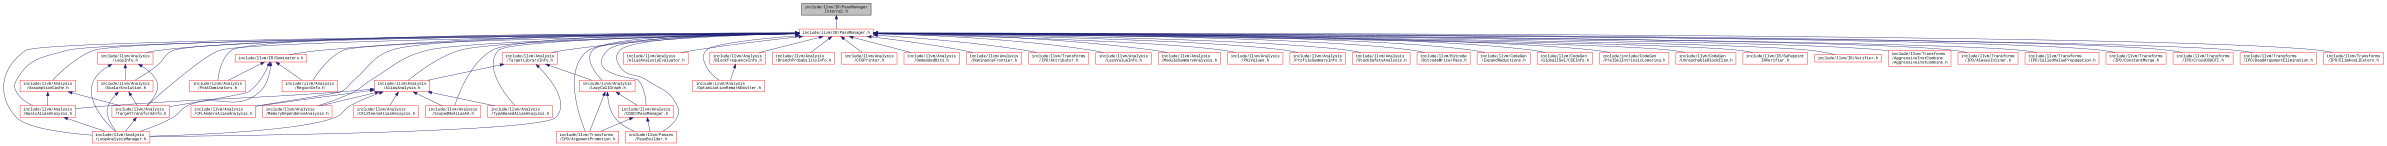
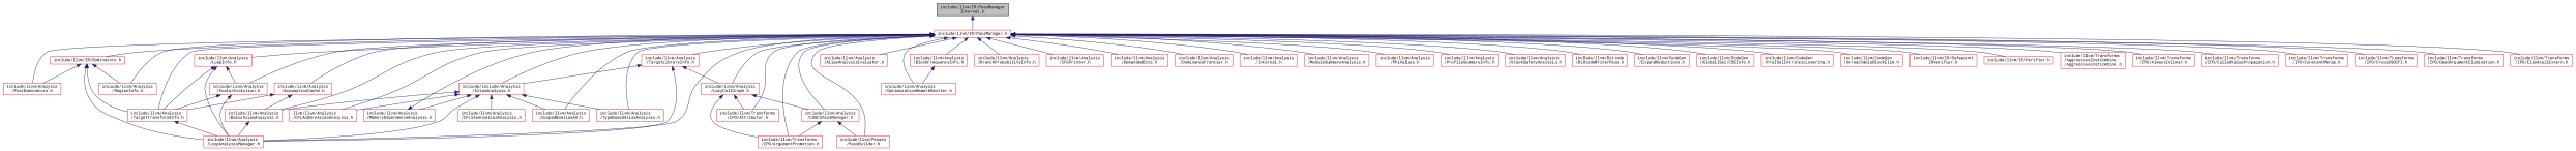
  digraph {
    fontname="Roboto Mono"
    node [color=red fontname="Roboto Mono" fontsize=10 shape=box]
    edge [color=midnightblue dir=back fontname="Roboto Mono" fontsize=10 labelfontname=Helvetica labelfontsize=10 style=solid]
    n1 [color=black fillcolor=grey75 fontcolor=black height=0.2 label="include/llvm/IR/PassManager\lInternal.h" style=filled width=0.4]
    n2 [height=0.2 label="include/llvm/IR/PassManager.h" width=0.4]
-   n3 [height=0.2 label="include/llvm/Analysis\l/AliasAnalysis.h" width=0.4]
+   n3 [height=0.2 label="include/include/Analysis\l/AliasAnalysis.h" width=0.4]
    n4 [height=0.2 label="include/llvm/Analysis\l/BasicAliasAnalysis.h" width=0.4]
    n5 [height=0.2 label="include/llvm/Analysis\l/LoopAnalysisManager.h" width=0.4]
-   n6 [height=0.2 label="include/llvm/Analysis\l/CFLAndersAliasAnalysis.h" width=0.4]
+   n6 [height=0.2 label="llvm/llvm/Analysis\l/CFLAndersAliasAnalysis.h" width=0.4]
    n7 [height=0.2 label="include/llvm/Analysis\l/MemoryDependenceAnalysis.h" width=0.4]
    n8 [height=0.2 label="include/llvm/Analysis\l/ScopedNoAliasAA.h" width=0.4]
    n9 [height=0.2 label="include/llvm/Analysis\l/TypeBasedAliasAnalysis.h" width=0.4]
    n10 [height=0.2 label="include/llvm/Analysis\l/AliasAnalysisEvaluator.h" width=0.4]
    n11 [height=0.2 label="include/llvm/Analysis\l/AssumptionCache.h" width=0.4]
    n12 [height=0.2 label="include/llvm/Analysis\l/TargetTransformInfo.h" width=0.4]
    n13 [height=0.2 label="include/llvm/Analysis\l/BlockFrequencyInfo.h" width=0.4]
    n14 [height=0.2 label="include/llvm/Analysis\l/OptimizationRemarkEmitter.h" width=0.4]
    n15 [height=0.2 label="include/llvm/Analysis\l/BranchProbabilityInfo.h" width=0.4]
    n16 [height=0.2 label="include/llvm/Analysis\l/CFGPrinter.h" width=0.4]
    n17 [height=0.2 label="include/llvm/Analysis\l/CGSCCPassManager.h" width=0.4]
    n18 [height=0.2 label="include/llvm/Passes\l/PassBuilder.h" width=0.4]
    n19 [height=0.2 label="include/llvm/Transforms\l/IPO/ArgumentPromotion.h" width=0.4]
    n20 [height=0.2 label="include/llvm/Analysis\l/DemandedBits.h" width=0.4]
    n21 [height=0.2 label="include/llvm/Analysis\l/DominanceFrontier.h" width=0.4]
    n22 [height=0.2 label="include/llvm/Analysis\l/LazyCallGraph.h" width=0.4]
    n23 [height=0.2 label="include/llvm/Transforms\l/IPO/Attributor.h" width=0.4]
-   n24 [height=0.2 label="include/llvm/Analysis\l/LazyValueInfo.h" width=0.4]
+   n24 [height=0.2 label="include/llvm/Analysis\l/Internal.h" width=0.4]
    n25 [height=0.2 label="include/llvm/Analysis\l/LoopInfo.h" width=0.4]
    n26 [height=0.2 label="include/llvm/Analysis\l/ScalarEvolution.h" width=0.4]
    n27 [height=0.2 label="include/llvm/Analysis\l/ModuleSummaryAnalysis.h" width=0.4]
    n28 [height=0.2 label="include/llvm/Analysis\l/PhiValues.h" width=0.4]
    n29 [height=0.2 label="include/llvm/Analysis\l/PostDominators.h" width=0.4]
    n30 [height=0.2 label="include/llvm/Analysis\l/ProfileSummaryInfo.h" width=0.4]
    n31 [height=0.2 label="include/llvm/Analysis\l/RegionInfo.h" width=0.4]
    n32 [height=0.2 label="include/llvm/Analysis\l/StackSafetyAnalysis.h" width=0.4]
    n33 [height=0.2 label="include/llvm/Analysis\l/TargetLibraryInfo.h" width=0.4]
    n34 [height=0.2 label="include/llvm/Bitcode\l/BitcodeWriterPass.h" width=0.4]
    n35 [height=0.2 label="include/llvm/CodeGen\l/ExpandReductions.h" width=0.4]
    n36 [height=0.2 label="include/llvm/CodeGen\l/GlobalISel/CSEInfo.h" width=0.4]
-   n37 [height=0.2 label="include/include/CodeGen\l/PreISelIntrinsicLowering.h" width=0.4]
+   n37 [height=0.2 label="include/llvm/CodeGen\l/PreISelIntrinsicLowering.h" width=0.4]
    n38 [height=0.2 label="include/llvm/CodeGen\l/UnreachableBlockElim.h" width=0.4]
    n39 [height=0.2 label="include/llvm/IR/Dominators.h" width=0.4]
    n40 [height=0.2 label="include/llvm/IR/Safepoint\lIRVerifier.h" width=0.4]
    n41 [height=0.2 label="include/llvm/IR/Verifier.h" width=0.4]
    n42 [height=0.2 label="include/llvm/Transforms\l/AggressiveInstCombine\l/AggressiveInstCombine.h" width=0.4]
    n43 [height=0.2 label="include/llvm/Transforms\l/IPO/AlwaysInliner.h" width=0.4]
    n44 [height=0.2 label="include/llvm/Transforms\l/IPO/CalledValuePropagation.h" width=0.4]
    n45 [height=0.2 label="include/llvm/Transforms\l/IPO/ConstantMerge.h" width=0.4]
    n46 [height=0.2 label="include/llvm/Transforms\l/IPO/CrossDSOCFI.h" width=0.4]
    n47 [height=0.2 label="include/llvm/Transforms\l/IPO/DeadArgumentElimination.h" width=0.4]
    n48 [height=0.2 label="include/llvm/Transforms\l/IPO/ElimAvailExtern.h" width=0.4]
    n49 [height=0.2 label="include/llvm/Analysis\l/CFLSteensAliasAnalysis.h" width=0.4]
    n1 -> n2
    n2 -> n3
    n2 -> n4
    n2 -> n5
    n2 -> n6
-   n2 -> n7
+   n7 -> n2
    n2 -> n8
    n2 -> n9
    n2 -> n10
    n2 -> n11
    n2 -> n12
    n2 -> n13
    n2 -> n14
    n2 -> n15
    n2 -> n16
    n2 -> n17
    n2 -> n18
    n2 -> n19
    n2 -> n20
    n2 -> n21
    n2 -> n22
    n2 -> n23
    n2 -> n24
    n2 -> n25
    n2 -> n26
    n2 -> n27
    n2 -> n28
    n2 -> n29
    n2 -> n30
    n2 -> n31
    n2 -> n32
    n2 -> n33
    n2 -> n34
    n2 -> n35
    n2 -> n36
    n2 -> n37
    n2 -> n38
    n2 -> n39
    n2 -> n40
    n2 -> n41
    n2 -> n42
    n2 -> n43
    n2 -> n44
    n2 -> n45
    n2 -> n46
    n2 -> n47
    n2 -> n48
    n3 -> n4
    n3 -> n5
    n3 -> n6
    n3 -> n7
    n3 -> n8
    n3 -> n9
    n3 -> n49
    n4 -> n5
    n11 -> n4
    n11 -> n12
    n12 -> n5
    n13 -> n14
    n17 -> n18
    n17 -> n19
    n22 -> n17
    n22 -> n19
-   n22 -> n18
+   n22 -> n23
    n25 -> n5
    n25 -> n12
    n25 -> n26
    n26 -> n5
    n26 -> n12
    n33 -> n3
    n33 -> n5
    n33 -> n22
    n39 -> n5
    n39 -> n12
    n39 -> n29
    n39 -> n31
  }
